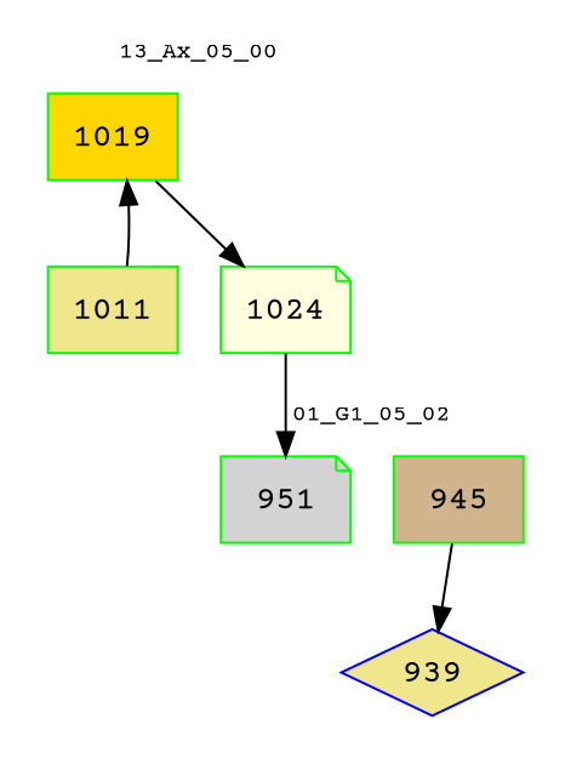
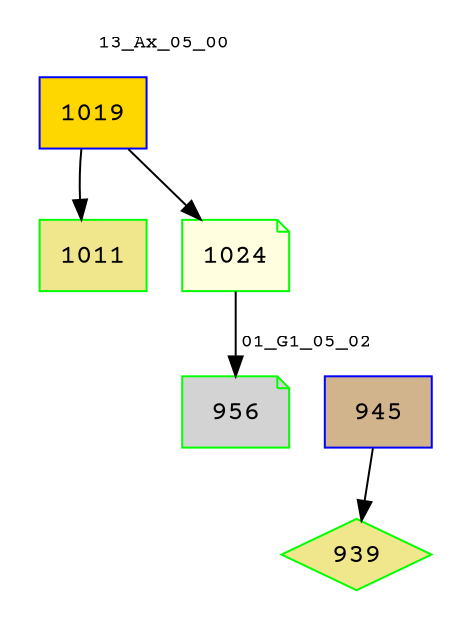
  digraph {
    fontname="Courier Prime"
    node [color=blue fillcolor=khaki fontname="Courier Prime" shape=box style=filled]
    edge [color=black fontname="Courier Prime"]
-   n1 [color=green fillcolor=gold label=1019]
+   n1 [fillcolor=gold label=1019]
    n2 [color=green label=1011]
    n3 [color=green fillcolor=lightyellow label=1024 shape=note]
-   n4 [color=green fillcolor=tan label=945]
-   n5 [label=939 shape=diamond]
-   n6 [color=green fillcolor=lightgrey label=951 shape=note]
+   n4 [fillcolor=tan label=945]
+   n5 [color=green label=939 shape=diamond]
+   n6 [color=green fillcolor=lightgrey label=956 shape=note]
    subgraph cluster_1 {
      color=white
      fontsize=10
      label="13_Ax_05_00"
      n1
      n2
      n3
    }
    subgraph cluster_2 {
      color=white
      fontsize=10
      label="01_G1_05_02"
      n4
      n5
      n6
    }
-   n2 -> n1
+   n1 -> n2
    n1 -> n3
    n3 -> n6
    n4 -> n5
  }
